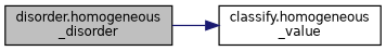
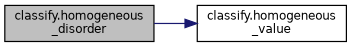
  digraph {
    rankdir=LR
    node [color=black fontname=Helvetica fontsize=10 shape=record style=filled]
-   n1 [fillcolor=grey75 fontcolor=black height=0.2 label="disorder.homogeneous\l_disorder" width=0.4]
+   n1 [fillcolor=grey75 fontcolor=black height=0.2 label="classify.homogeneous\l_disorder" width=0.4]
    n2 [fillcolor=white height=0.2 label="classify.homogeneous\l_value" width=0.4]
    n1 -> n2 [color=midnightblue fontname=Helvetica fontsize=10 labelfontname=Helvetica labelfontsize=10 style=solid]
  }
